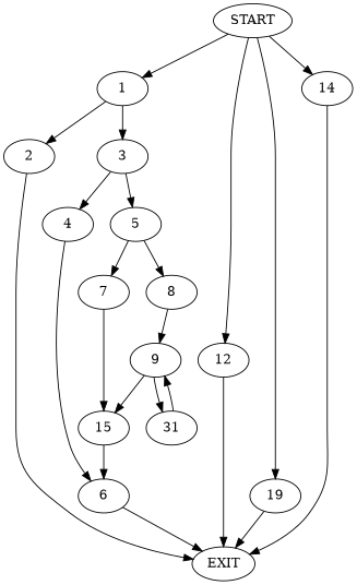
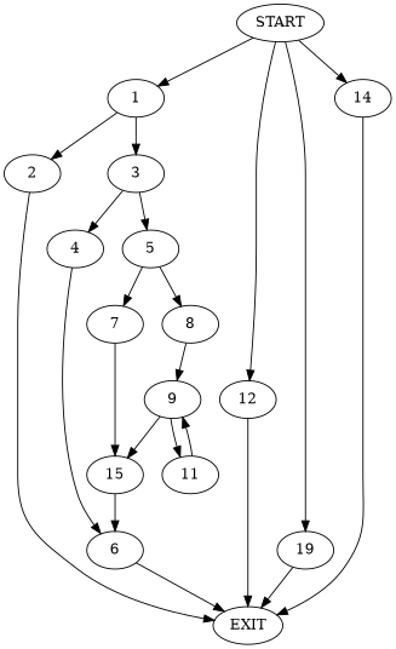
  digraph {
    n1 [label=START]
    1
    12
    n4 [label=19]
    14
    2
    3
    n8 [label=EXIT]
    4
    5
    6
    7
    8
    n14 [label=15]
    9
-   11 [label=31]
+   11
    n1 -> 1
    n1 -> 12
    n1 -> n4
    n1 -> 14
    1 -> 2
    1 -> 3
    12 -> n8
    n4 -> n8
    14 -> n8
    2 -> n8
    3 -> 4
    3 -> 5
    4 -> 6
    5 -> 7
    5 -> 8
    6 -> n8
    7 -> n14
    8 -> 9
    n14 -> 6
    9 -> n14
    9 -> 11
    11 -> 9
  }
